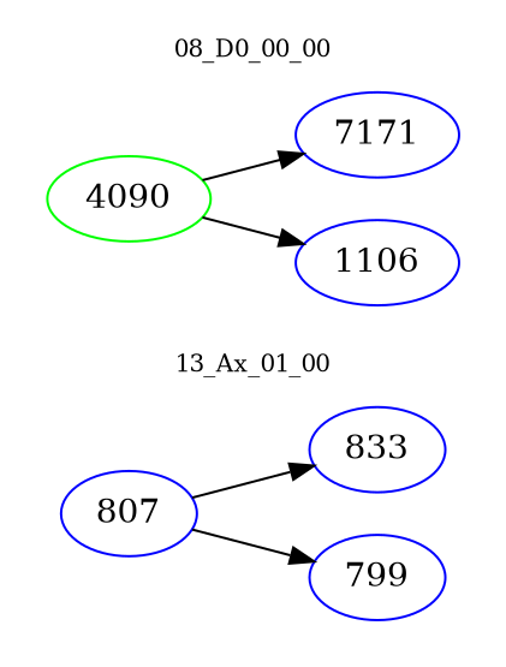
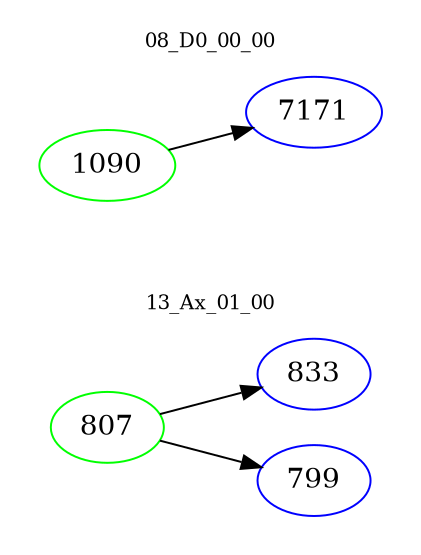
  digraph {
    rankdir=LR
    node [color=blue]
    edge [color=black]
-   n1 [label=807]
+   n1 [color=green label=807]
    n2 [label=799]
    n3 [label=833]
-   n4 [color=green label=4090]
-   n5 [label=1106]
+   n4 [color=green label=1090]
    n6 [label=7171]
    subgraph cluster_1 {
      color=white
      fontsize=10
      label="13_Ax_01_00"
      n1
      n2
      n3
    }
    subgraph cluster_2 {
      color=white
      fontsize=10
      label="08_D0_00_00"
      n4
-     n5
      n6
    }
    n1 -> n2
    n1 -> n3
-   n4 -> n5
    n4 -> n6
  }
